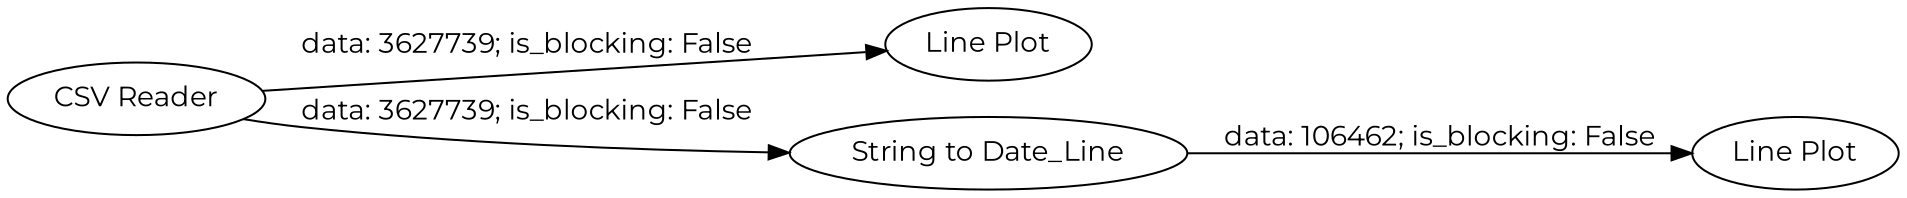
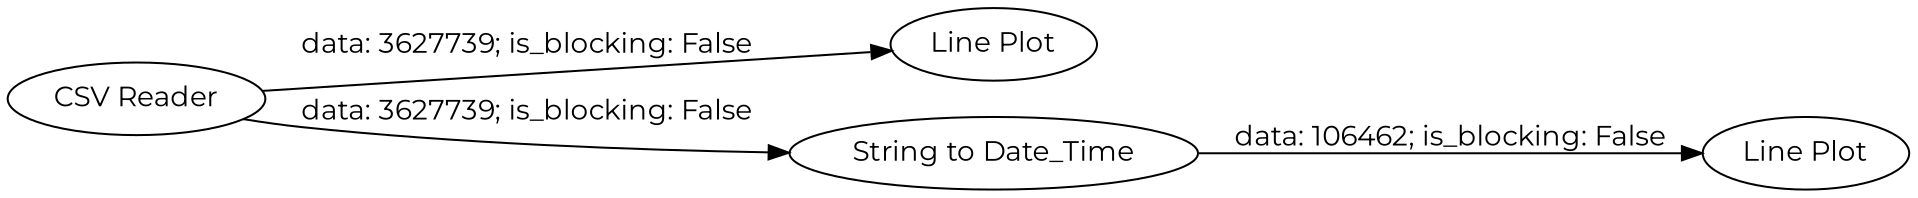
  digraph {
    rankdir=LR
    fontname=Montserrat
    node [fontname=Montserrat]
    edge [fontname=Montserrat]
    n1 [label="CSV Reader"]
    n2 [label="Line Plot"]
-   n3 [label="String to Date_Line"]
+   n3 [label="String to Date_Time"]
    n4 [label="Line Plot"]
    n1 -> n2 [label="data: 3627739; is_blocking: False"]
    n1 -> n3 [label="data: 3627739; is_blocking: False"]
    n3 -> n4 [label="data: 106462; is_blocking: False"]
  }
